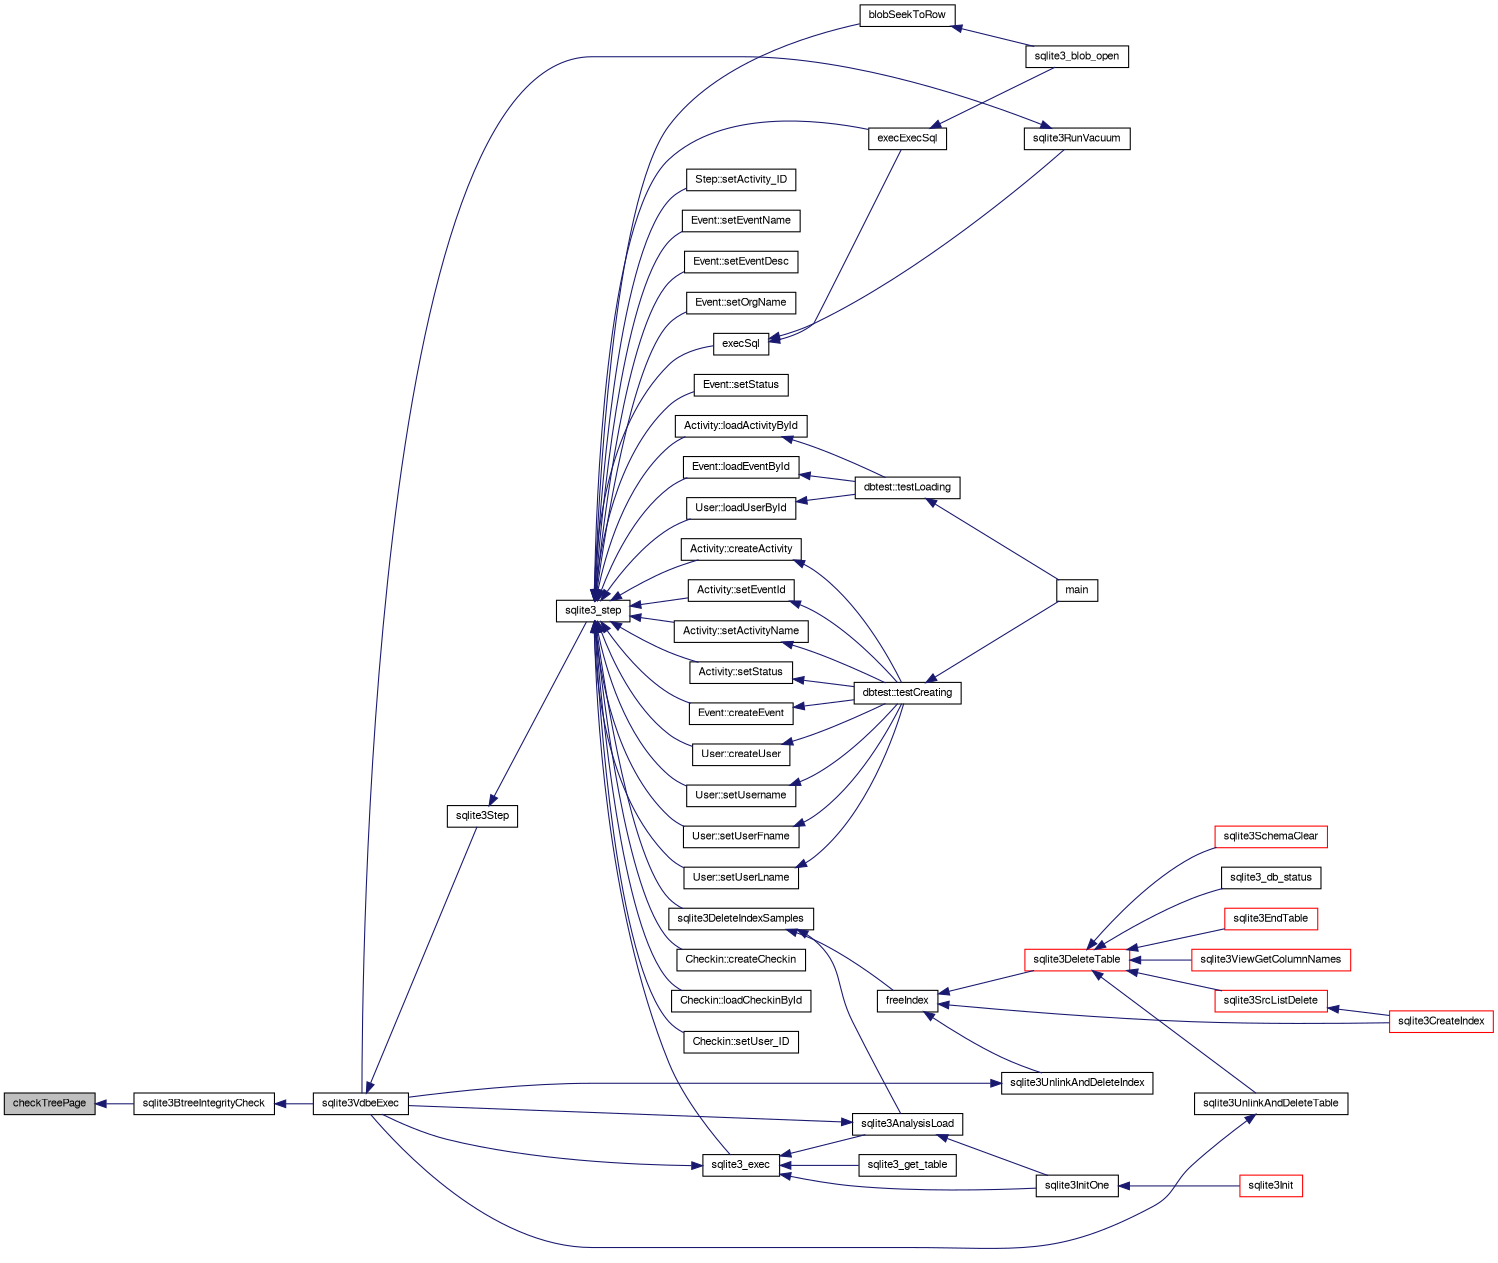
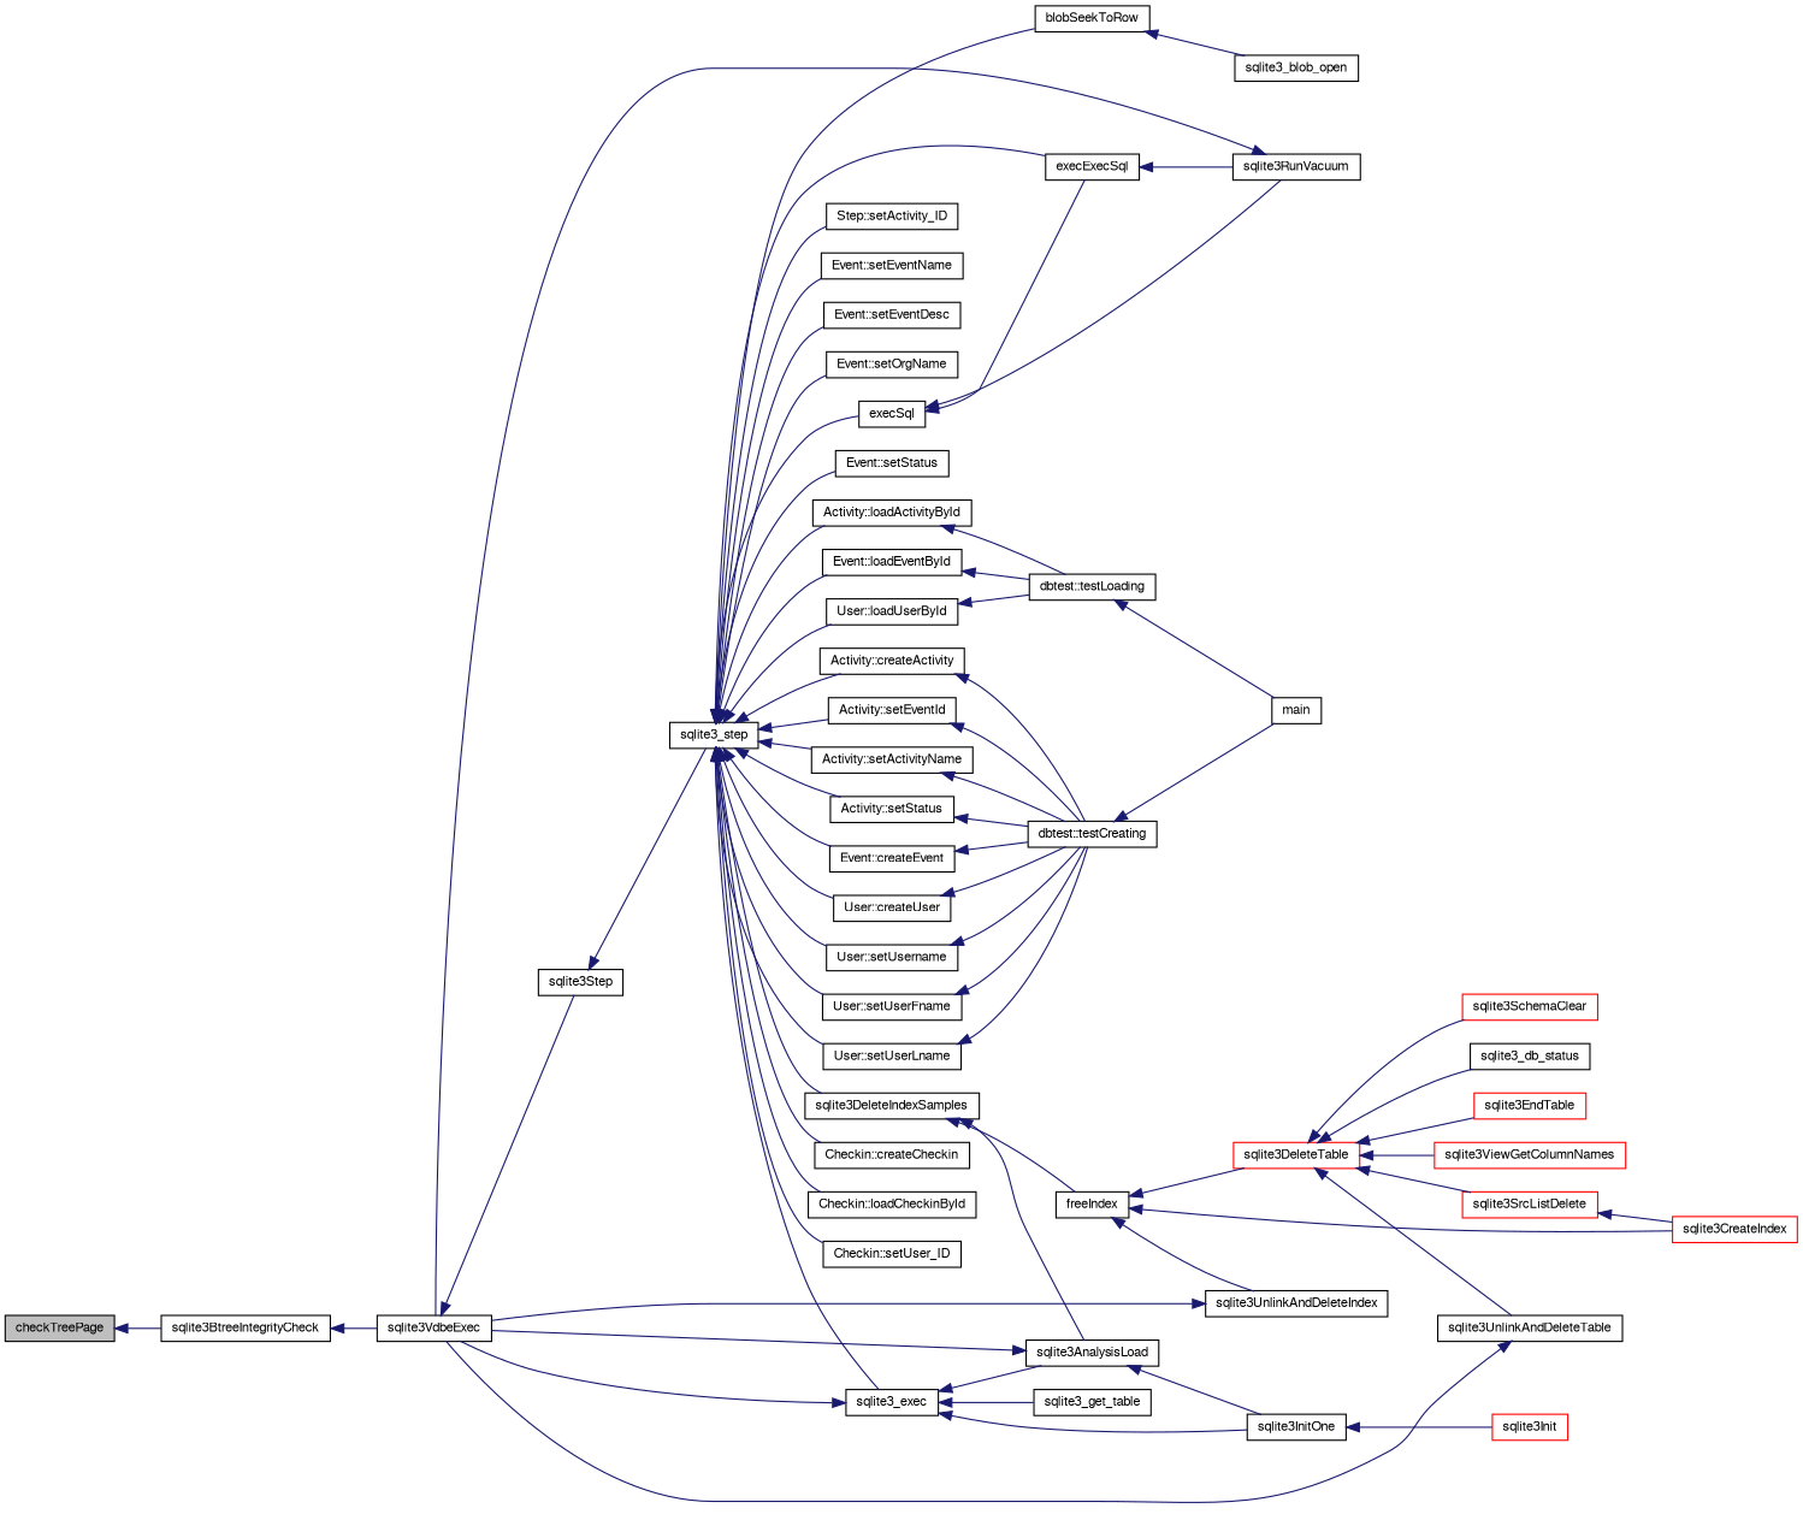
  digraph {
    rankdir=LR
    node [color=black fillcolor=white fontname=FreeSans fontsize=10 shape=record style=filled]
    edge [color=midnightblue dir=back fontname=FreeSans fontsize=10 labelfontname=FreeSans labelfontsize=10 style=solid]
    n1 [fillcolor=grey75 fontcolor=black height=0.2 label=checkTreePage width=0.4]
    n2 [height=0.2 label=sqlite3BtreeIntegrityCheck width=0.4]
    n3 [height=0.2 label=sqlite3VdbeExec width=0.4]
    n4 [height=0.2 label=sqlite3Step width=0.4]
    n5 [height=0.2 label=sqlite3_step width=0.4]
    n6 [height=0.2 label="Activity::createActivity" width=0.4]
    n7 [height=0.2 label="Activity::loadActivityById" width=0.4]
    n8 [height=0.2 label="Activity::setEventId" width=0.4]
    n9 [height=0.2 label="Activity::setActivityName" width=0.4]
    n10 [height=0.2 label="Activity::setStatus" width=0.4]
    n11 [height=0.2 label="Checkin::createCheckin" width=0.4]
    n12 [height=0.2 label="Checkin::loadCheckinById" width=0.4]
    n13 [height=0.2 label="Checkin::setUser_ID" width=0.4]
    n14 [height=0.2 label="Step::setActivity_ID" width=0.4]
    n15 [height=0.2 label="Event::createEvent" width=0.4]
    n16 [height=0.2 label="Event::loadEventById" width=0.4]
    n17 [height=0.2 label="Event::setEventName" width=0.4]
    n18 [height=0.2 label="Event::setEventDesc" width=0.4]
    n19 [height=0.2 label="Event::setOrgName" width=0.4]
    n20 [height=0.2 label="Event::setStatus" width=0.4]
    n21 [height=0.2 label=blobSeekToRow width=0.4]
    n22 [height=0.2 label=sqlite3DeleteIndexSamples width=0.4]
    n23 [height=0.2 label=sqlite3_exec width=0.4]
    n24 [height=0.2 label=execSql width=0.4]
    n25 [height=0.2 label=execExecSql width=0.4]
    n26 [height=0.2 label="User::createUser" width=0.4]
    n27 [height=0.2 label="User::loadUserById" width=0.4]
    n28 [height=0.2 label="User::setUsername" width=0.4]
    n29 [height=0.2 label="User::setUserFname" width=0.4]
    n30 [height=0.2 label="User::setUserLname" width=0.4]
    n31 [height=0.2 label="dbtest::testCreating" width=0.4]
    n32 [height=0.2 label="dbtest::testLoading" width=0.4]
    n33 [height=0.2 label=sqlite3_blob_open width=0.4]
    n34 [height=0.2 label=sqlite3AnalysisLoad width=0.4]
    n35 [height=0.2 label=freeIndex width=0.4]
    n36 [height=0.2 label=sqlite3InitOne width=0.4]
    n37 [height=0.2 label=sqlite3_get_table width=0.4]
    n38 [height=0.2 label=sqlite3RunVacuum width=0.4]
    n39 [height=0.2 label=main width=0.4]
    n40 [height=0.2 label=sqlite3UnlinkAndDeleteIndex width=0.4]
    n41 [color=red height=0.2 label=sqlite3DeleteTable width=0.4]
    n42 [color=red height=0.2 label=sqlite3CreateIndex width=0.4]
    n43 [color=red height=0.2 label=sqlite3Init width=0.4]
    n44 [height=0.2 label=sqlite3_db_status width=0.4]
    n45 [height=0.2 label=sqlite3UnlinkAndDeleteTable width=0.4]
    n46 [color=red height=0.2 label=sqlite3EndTable width=0.4]
    n47 [color=red height=0.2 label=sqlite3ViewGetColumnNames width=0.4]
    n48 [color=red height=0.2 label=sqlite3SrcListDelete width=0.4]
    n49 [color=red height=0.2 label=sqlite3SchemaClear width=0.4]
    n1 -> n2
    n2 -> n3
    n3 -> n4
    n4 -> n5
    n5 -> n6
    n5 -> n7
    n5 -> n8
    n5 -> n9
    n5 -> n10
    n5 -> n11
    n5 -> n12
    n5 -> n13
    n5 -> n14
    n5 -> n15
    n5 -> n16
    n5 -> n17
    n5 -> n18
    n5 -> n19
    n5 -> n20
    n5 -> n21
    n5 -> n22
    n5 -> n23
    n5 -> n24
    n5 -> n25
    n5 -> n26
    n5 -> n27
    n5 -> n28
    n5 -> n29
    n5 -> n30
    n6 -> n31
    n7 -> n32
    n8 -> n31
    n9 -> n31
    n10 -> n31
    n15 -> n31
    n16 -> n32
    n21 -> n33
    n22 -> n34
    n22 -> n35
    n23 -> n3
    n23 -> n34
    n23 -> n36
    n23 -> n37
    n24 -> n25
    n24 -> n38
-   n25 -> n33
+   n25 -> n38
    n26 -> n31
    n27 -> n32
    n28 -> n31
    n29 -> n31
    n30 -> n31
    n31 -> n39
    n32 -> n39
    n34 -> n3
    n34 -> n36
    n35 -> n40
    n35 -> n41
    n35 -> n42
    n36 -> n43
    n38 -> n3
    n40 -> n3
    n41 -> n44
    n41 -> n45
    n41 -> n46
    n41 -> n47
    n41 -> n48
    n41 -> n49
    n45 -> n3
    n48 -> n42
  }
